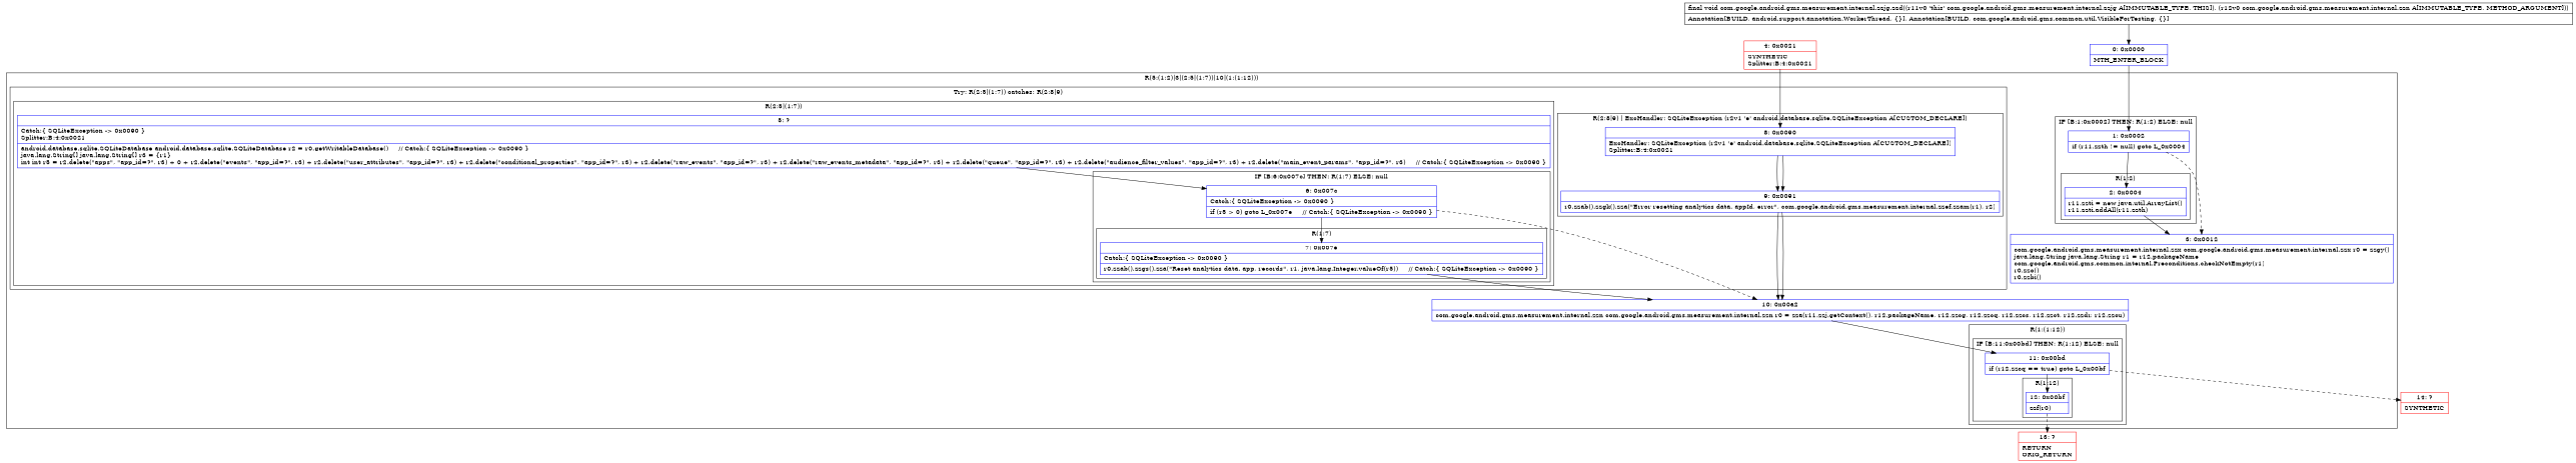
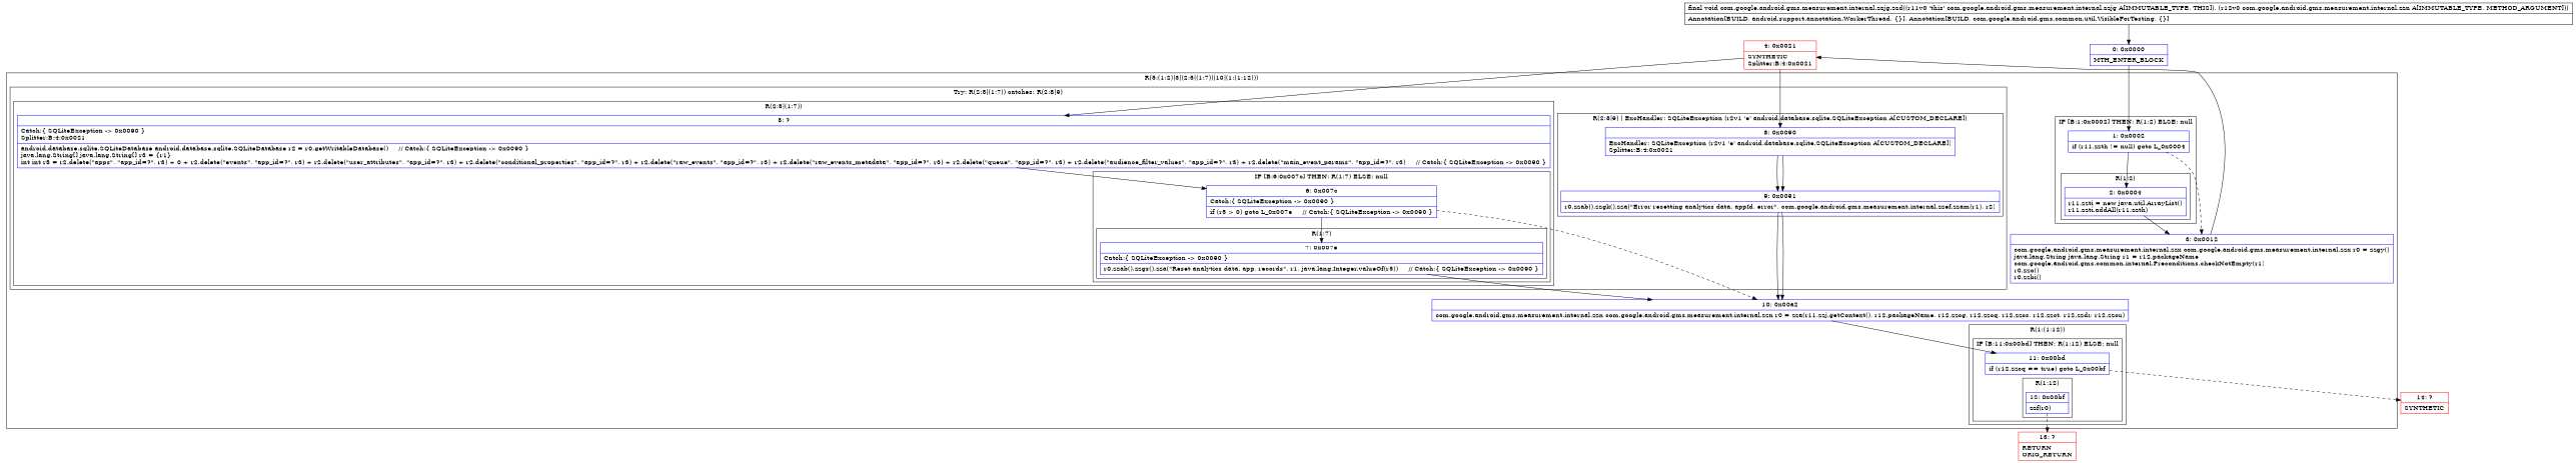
  digraph {
    node [color=blue shape=record]
    n1 [label="{2\:\ 0x0004|r11.zzti = new java.util.ArrayList()\lr11.zzti.addAll(r11.zzth)\l}"]
    n2 [label="{1\:\ 0x0002|if (r11.zzth != null) goto L_0x0004\l}"]
    n3 [label="{7\:\ 0x007e|Catch:\{ SQLiteException \-\> 0x0090 \}\l|r0.zzab().zzgs().zza(\"Reset analytics data. app, records\", r1, java.lang.Integer.valueOf(r5))     \/\/ Catch:\{ SQLiteException \-\> 0x0090 \}\l}"]
    n4 [label="{6\:\ 0x007c|Catch:\{ SQLiteException \-\> 0x0090 \}\l|if (r5 \> 0) goto L_0x007e     \/\/ Catch:\{ SQLiteException \-\> 0x0090 \}\l}"]
    n5 [label="{5\:\ ?|Catch:\{ SQLiteException \-\> 0x0090 \}\lSplitter:B:4:0x0021\l|android.database.sqlite.SQLiteDatabase android.database.sqlite.SQLiteDatabase r2 = r0.getWritableDatabase()     \/\/ Catch:\{ SQLiteException \-\> 0x0090 \}\ljava.lang.String[] java.lang.String[] r3 = \{r1\}\lint int r5 = r2.delete(\"apps\", \"app_id=?\", r3) + 0 + r2.delete(\"events\", \"app_id=?\", r3) + r2.delete(\"user_attributes\", \"app_id=?\", r3) + r2.delete(\"conditional_properties\", \"app_id=?\", r3) + r2.delete(\"raw_events\", \"app_id=?\", r3) + r2.delete(\"raw_events_metadata\", \"app_id=?\", r3) + r2.delete(\"queue\", \"app_id=?\", r3) + r2.delete(\"audience_filter_values\", \"app_id=?\", r3) + r2.delete(\"main_event_params\", \"app_id=?\", r3)     \/\/ Catch:\{ SQLiteException \-\> 0x0090 \}\l}"]
    n6 [label="{8\:\ 0x0090|ExcHandler: SQLiteException (r2v1 'e' android.database.sqlite.SQLiteException A[CUSTOM_DECLARE])\lSplitter:B:4:0x0021\l}"]
    n7 [label="{9\:\ 0x0091|r0.zzab().zzgk().zza(\"Error resetting analytics data. appId, error\", com.google.android.gms.measurement.internal.zzef.zzam(r1), r2)\l}"]
    n8 [label="{12\:\ 0x00bf|zzf(r0)\l}"]
    n9 [label="{11\:\ 0x00bd|if (r12.zzcq == true) goto L_0x00bf\l}"]
    n10 [label="{3\:\ 0x0012|com.google.android.gms.measurement.internal.zzx com.google.android.gms.measurement.internal.zzx r0 = zzgy()\ljava.lang.String java.lang.String r1 = r12.packageName\lcom.google.android.gms.common.internal.Preconditions.checkNotEmpty(r1)\lr0.zzo()\lr0.zzbi()\l}"]
    n11 [label="{10\:\ 0x00a2|com.google.android.gms.measurement.internal.zzn com.google.android.gms.measurement.internal.zzn r0 = zza(r11.zzj.getContext(), r12.packageName, r12.zzcg, r12.zzcq, r12.zzcs, r12.zzct, r12.zzdr, r12.zzcu)\l}"]
    n12 [color=red label="{13\:\ ?|RETURN\lORIG_RETURN\l}"]
    n13 [color=red label="{14\:\ ?|SYNTHETIC\l}"]
    n14 [color=red label="{4\:\ 0x0021|SYNTHETIC\lSplitter:B:4:0x0021\l}"]
    n15 [label="{0\:\ 0x0000|MTH_ENTER_BLOCK\l}"]
    n16 [label="{final void com.google.android.gms.measurement.internal.zzjg.zzd((r11v0 'this' com.google.android.gms.measurement.internal.zzjg A[IMMUTABLE_TYPE, THIS]), (r12v0 com.google.android.gms.measurement.internal.zzn A[IMMUTABLE_TYPE, METHOD_ARGUMENT]))  | Annotation[BUILD, android.support.annotation.WorkerThread, \{\}], Annotation[BUILD, com.google.android.gms.common.util.VisibleForTesting, \{\}]\l}" color=""]
    subgraph cluster_1 {
      label="R(5:(1:2)|3|(2:5|(1:7))|10|(1:(1:12)))"
      n10
      n11
      subgraph cluster_2 {
        label="IF [B:1:0x0002] THEN: R(1:2) ELSE: null"
        n2
        subgraph cluster_3 {
          label="R(1:2)"
          n1
        }
      }
      subgraph cluster_4 {
        label="Try: R(2:5|(1:7)) catches: R(2:8|9)"
        subgraph cluster_5 {
          label="R(2:5|(1:7))"
          n5
          subgraph cluster_6 {
            label="IF [B:6:0x007c] THEN: R(1:7) ELSE: null"
            n4
            subgraph cluster_7 {
              label="R(1:7)"
              n3
            }
          }
        }
        subgraph cluster_8 {
          label="R(2:8|9) | ExcHandler: SQLiteException (r2v1 'e' android.database.sqlite.SQLiteException A[CUSTOM_DECLARE])\l"
          n6
          n7
        }
      }
      subgraph cluster_9 {
        label="R(1:(1:12))"
        subgraph cluster_10 {
          label="IF [B:11:0x00bd] THEN: R(1:12) ELSE: null"
          n9
          subgraph cluster_11 {
            label="R(1:12)"
            n8
          }
        }
      }
    }
    subgraph cluster_12 {
      label="R(2:8|9) | ExcHandler: SQLiteException (r2v1 'e' android.database.sqlite.SQLiteException A[CUSTOM_DECLARE])\l"
    }
    n1 -> n10
    n2 -> n1
    n2 -> n10 [style=dashed]
    n3 -> n11
    n4 -> n3
    n4 -> n11 [style=dashed]
    n5 -> n4
    n6 -> n7
    n6 -> n7
    n7 -> n11
    n7 -> n11
    n8 -> n12 [style=dashed]
-   n9 -> n8
    n9 -> n13 [style=dashed]
+   n10 -> n14
    n11 -> n9
+   n14 -> n5
    n14 -> n6
    n15 -> n2
    n16 -> n15
  }
